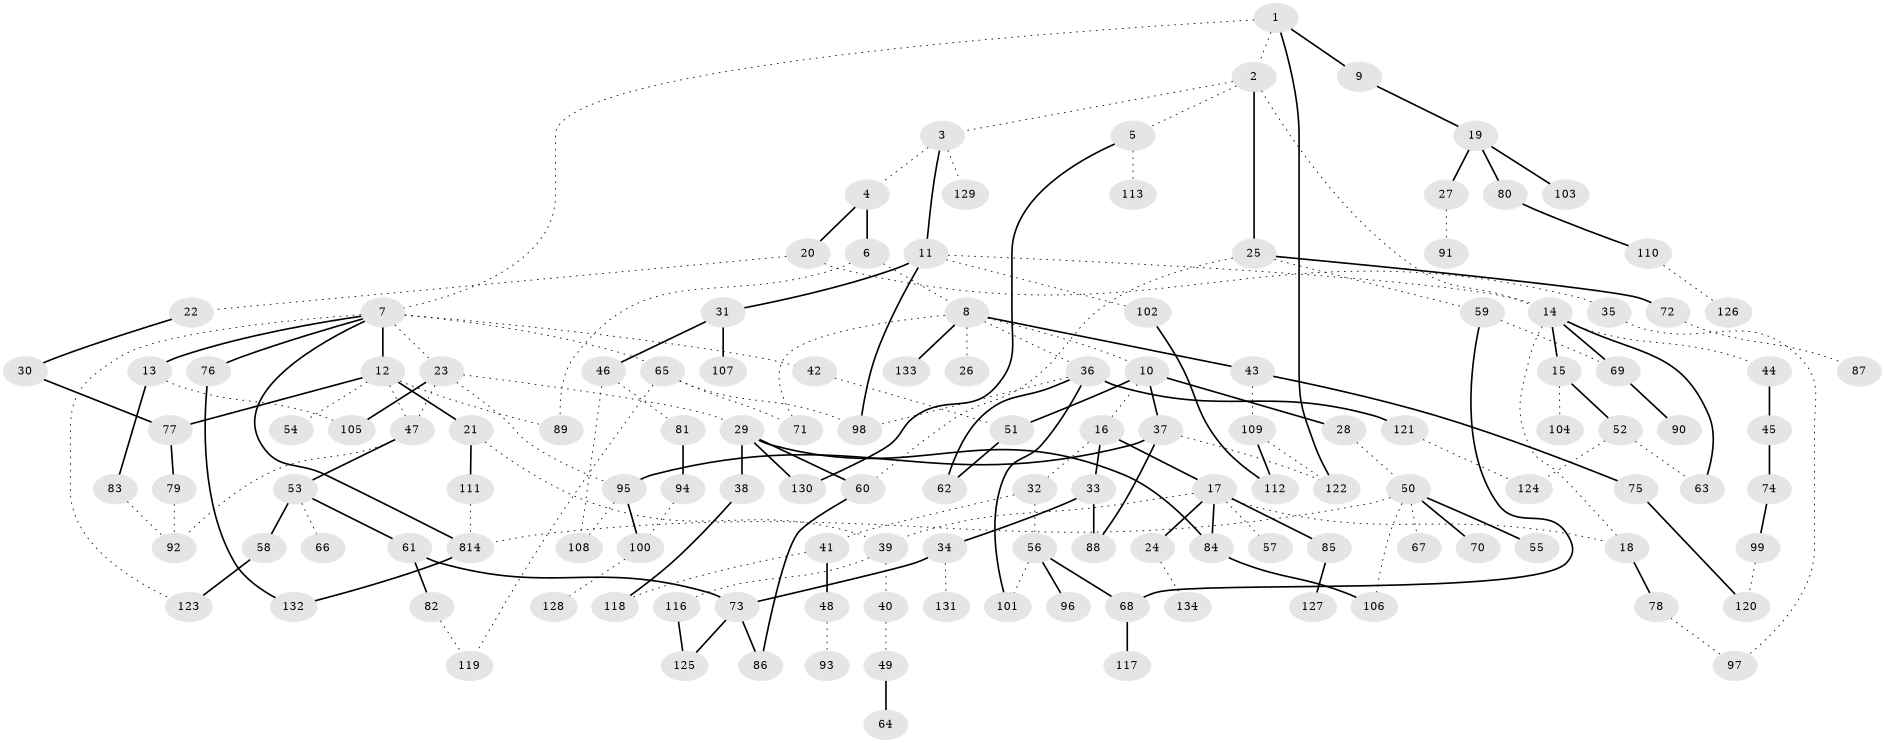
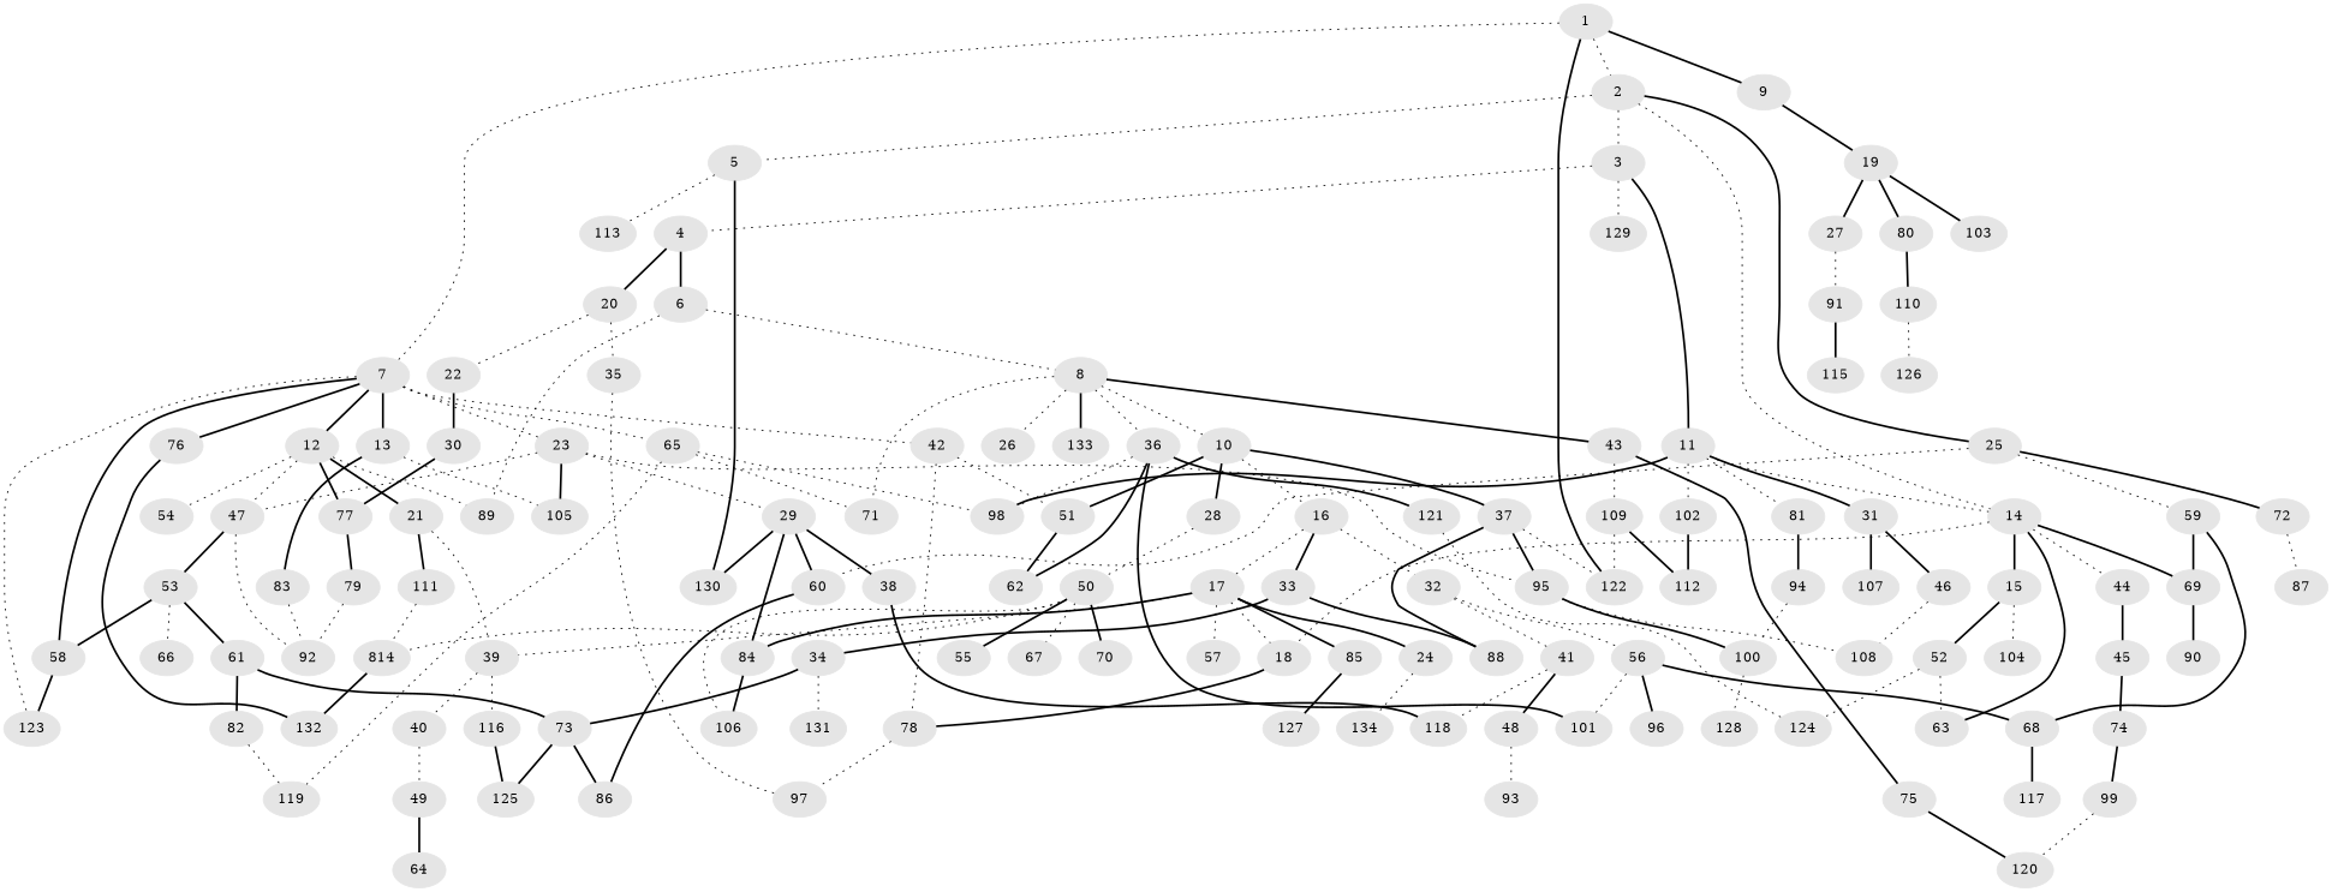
  graph {
    node [color=gray90 style=filled]
    edge [style=bold]
    1
    2
    7
    9
    122
    3
    5
    14
    25
    12
    13
    23
    42
    65
    76
    n16 [label=814]
    123
    19
    4
    11
    129
    113
    130
    15
    18
    44
    63
    69
    59
    60
    72
    6
    20
    31
    81
    98
    102
    8
    89
    22
    35
    10
    26
    36
    43
    71
    133
    21
    47
    54
    77
    83
    105
    29
    95
    51
    78
    119
    132
    16
    28
    37
    62
    101
    121
    75
    109
    27
    80
    103
    17
    32
    33
    50
    88
    46
    107
    94
    112
    39
    111
    53
    92
    79
    52
    104
    45
    90
    124
    24
    57
    84
    85
    41
    56
    34
    134
    40
    116
    106
    127
    97
    91
    110
    30
    38
    108
    100
    68
    86
    87
+   115
    55
    67
    70
    118
    48
    96
    73
    131
    125
    49
    64
    93
    120
    74
    99
    58
    61
    66
    82
    117
    126
    128
    1 -- 2 [style=dotted]
    1 -- 7 [style=dotted]
    1 -- 9
    1 -- 122
    2 -- 3 [style=dotted]
    2 -- 5 [style=dotted]
    2 -- 14 [style=dotted]
    2 -- 25
    7 -- 12
    7 -- 13
    7 -- 23 [style=dotted]
    7 -- 42 [style=dotted]
    7 -- 65 [style=dotted]
    7 -- 76
-   7 -- n16
+   7 -- 58
    7 -- 123 [style=dotted]
    9 -- 19
    3 -- 4 [style=dotted]
    3 -- 11
    3 -- 129 [style=dotted]
    5 -- 113 [style=dotted]
    5 -- 130
    14 -- 15
    14 -- 18 [style=dotted]
    14 -- 44 [style=dotted]
    14 -- 63
    14 -- 69
    25 -- 59 [style=dotted]
    25 -- 60 [style=dotted]
    25 -- 72
    12 -- 89 [style=dotted]
    12 -- 21
    12 -- 47 [style=dotted]
    12 -- 54 [style=dotted]
    12 -- 77
    13 -- 83
    13 -- 105 [style=dotted]
    23 -- 47 [style=dotted]
    23 -- 105
    23 -- 29 [style=dotted]
    23 -- 95 [style=dotted]
    42 -- 51 [style=dotted]
+   42 -- 78 [style=dotted]
    65 -- 98 [style=dotted]
    65 -- 71 [style=dotted]
    65 -- 119 [style=dotted]
    76 -- 132
    n16 -- 132
    19 -- 27
    19 -- 80
    19 -- 103
    4 -- 6
    4 -- 20
    11 -- 14 [style=dotted]
    11 -- 31
-   46 -- 81 [style=dotted]
+   11 -- 81 [style=dotted]
    11 -- 98
    11 -- 102 [style=dotted]
    15 -- 52
    15 -- 104 [style=dotted]
    18 -- 78
    44 -- 45
    69 -- 90
-   59 -- 69 [style=dotted]
+   59 -- 69
    59 -- 68
    60 -- 86
    72 -- 87 [style=dotted]
    6 -- 8 [style=dotted]
    6 -- 89 [style=dotted]
    20 -- 22 [style=dotted]
    20 -- 35 [style=dotted]
    31 -- 46
    31 -- 107
    81 -- 94
    102 -- 112
    8 -- 10 [style=dotted]
    8 -- 26 [style=dotted]
    8 -- 36 [style=dotted]
    8 -- 43
    8 -- 71 [style=dotted]
    8 -- 133
    22 -- 30
    35 -- 97 [style=dotted]
    10 -- 51
    10 -- 16 [style=dotted]
    10 -- 28
    10 -- 37
    36 -- 98 [style=dotted]
    36 -- 62
    36 -- 101
    36 -- 121
    43 -- 75
    43 -- 109 [style=dotted]
    21 -- 39 [style=dotted]
    21 -- 111
    47 -- 53
    47 -- 92 [style=dotted]
    77 -- 79
    83 -- 92 [style=dotted]
    29 -- 130
    29 -- 60
    29 -- 84
    29 -- 38
    95 -- 108 [style=dotted]
    95 -- 100
    51 -- 62
    78 -- 97 [style=dotted]
-   16 -- 17
+   16 -- 17 [style=dotted]
    16 -- 32 [style=dotted]
    16 -- 33
    28 -- 50 [style=dotted]
    37 -- 122 [style=dotted]
    37 -- 95
    37 -- 88
    121 -- 124 [style=dotted]
    75 -- 120
    109 -- 122 [style=dotted]
    109 -- 112
    27 -- 91 [style=dotted]
    80 -- 110
    17 -- 18 [style=dotted]
    17 -- 39 [style=dotted]
    17 -- 24
    17 -- 57 [style=dotted]
    17 -- 84
    17 -- 85
    32 -- 41 [style=dotted]
    32 -- 56 [style=dotted]
    33 -- 88
    33 -- 34
    50 -- n16 [style=dotted]
    50 -- 106 [style=dotted]
    50 -- 55
    50 -- 67 [style=dotted]
    50 -- 70
    46 -- 108 [style=dotted]
    94 -- 100 [style=dotted]
    39 -- 40 [style=dotted]
    39 -- 116 [style=dotted]
    111 -- n16 [style=dotted]
    53 -- 58
    53 -- 61
    53 -- 66 [style=dotted]
    79 -- 92 [style=dotted]
    52 -- 63 [style=dotted]
    52 -- 124 [style=dotted]
    45 -- 74
    24 -- 134 [style=dotted]
    84 -- 106
    85 -- 127
    41 -- 118 [style=dotted]
    41 -- 48
    56 -- 101 [style=dotted]
    56 -- 68
    56 -- 96
    34 -- 73
    34 -- 131 [style=dotted]
    40 -- 49 [style=dotted]
    116 -- 125
+   91 -- 115
    110 -- 126 [style=dotted]
    30 -- 77
    38 -- 118
    100 -- 128 [style=dotted]
    68 -- 117
    48 -- 93 [style=dotted]
    73 -- 86
    73 -- 125
    49 -- 64
    74 -- 99
    99 -- 120 [style=dotted]
    58 -- 123
    61 -- 73
    61 -- 82
    82 -- 119 [style=dotted]
  }
